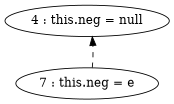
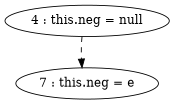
  digraph {
    "4 : this.neg = null"
    "7 : this.neg = e"
-   "7 : this.neg = e" -> "4 : this.neg = null" [style=dashed]
+   "4 : this.neg = null" -> "7 : this.neg = e" [style=dashed]
  }
